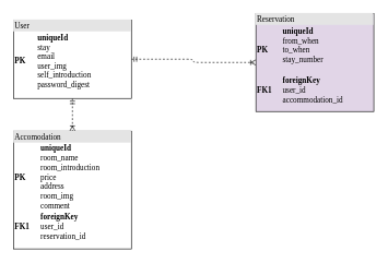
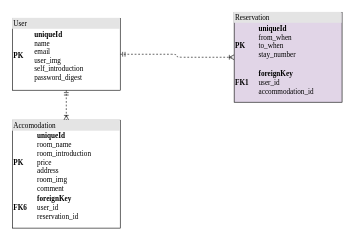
  <mxCell id="0" />
  <mxCell id="1" parent="0" />
  <mxCell id="2" style="edgeStyle=orthogonalEdgeStyle;html=1;entryX=0.5;entryY=0;dashed=1;labelBackgroundColor=none;startArrow=ERmandOne;endArrow=ERoneToMany;fontFamily=Verdana;fontSize=12;align=left;" edge="1" parent="1" source="4" target="5"><mxGeometry relative="1" as="geometry" /></mxCell>
  <mxCell id="3" style="edgeStyle=orthogonalEdgeStyle;html=1;dashed=1;labelBackgroundColor=none;startArrow=ERmandOne;endArrow=ERoneToMany;fontFamily=Verdana;fontSize=12;align=left;" edge="1" parent="1" source="4" target="6"><mxGeometry relative="1" as="geometry" /></mxCell>
- <mxCell id="4" value="&lt;div style=&quot;box-sizing: border-box ; width: 100% ; background: #e4e4e4 ; padding: 2px&quot;&gt;User&lt;/div&gt;&lt;table style=&quot;width: 100% ; font-size: 1em&quot; cellpadding=&quot;2&quot; cellspacing=&quot;0&quot;&gt;&lt;tbody&gt;&lt;tr&gt;&lt;td&gt;&lt;b&gt;PK&lt;/b&gt;&lt;/td&gt;&lt;td&gt;&lt;b&gt;uniqueId&lt;/b&gt;&lt;br&gt;stay&lt;br&gt;email&lt;br&gt;user_img&lt;br&gt;self_introduction&lt;br&gt;password_digest&lt;/td&gt;&lt;/tr&gt;&lt;tr&gt;&lt;td&gt;&lt;br&gt;&lt;br&gt;&lt;/td&gt;&lt;td&gt;&lt;br&gt;&lt;/td&gt;&lt;/tr&gt;&lt;tr&gt;&lt;td&gt;&lt;/td&gt;&lt;td&gt;&lt;br&gt;&lt;/td&gt;&lt;/tr&gt;&lt;/tbody&gt;&lt;/table&gt;" style="verticalAlign=top;align=left;overflow=fill;html=1;rounded=0;shadow=0;comic=0;labelBackgroundColor=none;strokeWidth=1;fontFamily=Verdana;fontSize=12" vertex="1" parent="1"><mxGeometry x="20" y="30" width="180" height="120" as="geometry" /></mxCell>
- <mxCell id="5" value="&lt;div style=&quot;box-sizing: border-box ; width: 100% ; background: #e4e4e4 ; padding: 2px&quot;&gt;Accomodation&lt;/div&gt;&lt;table style=&quot;width: 100% ; font-size: 1em&quot; cellpadding=&quot;2&quot; cellspacing=&quot;0&quot;&gt;&lt;tbody&gt;&lt;tr&gt;&lt;td&gt;&lt;b&gt;PK&lt;/b&gt;&lt;/td&gt;&lt;td&gt;&lt;b&gt;uniqueId&lt;/b&gt;&lt;br&gt;room_name&lt;br&gt;room_introduction&lt;br&gt;price&lt;br&gt;address&lt;br&gt;room_img&lt;br&gt;comment&lt;/td&gt;&lt;/tr&gt;&lt;tr&gt;&lt;td&gt;&lt;b&gt;FK1&lt;/b&gt;&lt;/td&gt;&lt;td&gt;&lt;b&gt;foreignKey&lt;/b&gt;&lt;br&gt;user_id&lt;br&gt;reservation_id&lt;br&gt;&lt;/td&gt;&lt;/tr&gt;&lt;tr&gt;&lt;td&gt;&lt;/td&gt;&lt;td&gt;&lt;br&gt;&lt;/td&gt;&lt;/tr&gt;&lt;/tbody&gt;&lt;/table&gt;" style="verticalAlign=top;align=left;overflow=fill;html=1;rounded=0;shadow=0;comic=0;labelBackgroundColor=none;strokeWidth=1;fontFamily=Verdana;fontSize=12" vertex="1" parent="1"><mxGeometry x="20" y="200" width="180" height="180" as="geometry" /></mxCell>
+ <mxCell id="4" value="&lt;div style=&quot;box-sizing: border-box ; width: 100% ; background: #e4e4e4 ; padding: 2px&quot;&gt;User&lt;/div&gt;&lt;table style=&quot;width: 100% ; font-size: 1em&quot; cellpadding=&quot;2&quot; cellspacing=&quot;0&quot;&gt;&lt;tbody&gt;&lt;tr&gt;&lt;td&gt;&lt;b&gt;PK&lt;/b&gt;&lt;/td&gt;&lt;td&gt;&lt;b&gt;uniqueId&lt;/b&gt;&lt;br&gt;name&lt;br&gt;email&lt;br&gt;user_img&lt;br&gt;self_introduction&lt;br&gt;password_digest&lt;/td&gt;&lt;/tr&gt;&lt;tr&gt;&lt;td&gt;&lt;br&gt;&lt;br&gt;&lt;/td&gt;&lt;td&gt;&lt;br&gt;&lt;/td&gt;&lt;/tr&gt;&lt;tr&gt;&lt;td&gt;&lt;/td&gt;&lt;td&gt;&lt;br&gt;&lt;/td&gt;&lt;/tr&gt;&lt;/tbody&gt;&lt;/table&gt;" style="verticalAlign=top;align=left;overflow=fill;html=1;rounded=0;shadow=0;comic=0;labelBackgroundColor=none;strokeWidth=1;fontFamily=Verdana;fontSize=12" vertex="1" parent="1"><mxGeometry x="20" y="30" width="180" height="120" as="geometry" /></mxCell>
+ <mxCell id="5" value="&lt;div style=&quot;box-sizing: border-box ; width: 100% ; background: #e4e4e4 ; padding: 2px&quot;&gt;Accomodation&lt;/div&gt;&lt;table style=&quot;width: 100% ; font-size: 1em&quot; cellpadding=&quot;2&quot; cellspacing=&quot;0&quot;&gt;&lt;tbody&gt;&lt;tr&gt;&lt;td&gt;&lt;b&gt;PK&lt;/b&gt;&lt;/td&gt;&lt;td&gt;&lt;b&gt;uniqueId&lt;/b&gt;&lt;br&gt;room_name&lt;br&gt;room_introduction&lt;br&gt;price&lt;br&gt;address&lt;br&gt;room_img&lt;br&gt;comment&lt;/td&gt;&lt;/tr&gt;&lt;tr&gt;&lt;td&gt;&lt;b&gt;FK6&lt;/b&gt;&lt;/td&gt;&lt;td&gt;&lt;b&gt;foreignKey&lt;/b&gt;&lt;br&gt;user_id&lt;br&gt;reservation_id&lt;br&gt;&lt;/td&gt;&lt;/tr&gt;&lt;tr&gt;&lt;td&gt;&lt;/td&gt;&lt;td&gt;&lt;br&gt;&lt;/td&gt;&lt;/tr&gt;&lt;/tbody&gt;&lt;/table&gt;" style="verticalAlign=top;align=left;overflow=fill;html=1;rounded=0;shadow=0;comic=0;labelBackgroundColor=none;strokeWidth=1;fontFamily=Verdana;fontSize=12" vertex="1" parent="1"><mxGeometry x="20" y="200" width="180" height="180" as="geometry" /></mxCell>
  <mxCell id="6" value="&lt;div style=&quot;box-sizing:border-box;width:100%;background:#e4e4e4;padding:2px;&quot;&gt;Reservation&lt;/div&gt;&lt;table style=&quot;width:100%;font-size:1em;&quot; cellpadding=&quot;2&quot; cellspacing=&quot;0&quot;&gt;&lt;tbody&gt;&lt;tr&gt;&lt;td&gt;&lt;b&gt;PK&lt;/b&gt;&lt;/td&gt;&lt;td&gt;&lt;b&gt;uniqueId&lt;/b&gt;&lt;br&gt;from_when&lt;br&gt;to_when&lt;br&gt;stay_number&lt;br&gt;&lt;br&gt;&lt;/td&gt;&lt;/tr&gt;&lt;tr&gt;&lt;td&gt;&lt;b&gt;FK1&lt;/b&gt;&lt;/td&gt;&lt;td&gt;&lt;b&gt;foreignKey&lt;/b&gt;&lt;br&gt;user_id&lt;br&gt;accommodation_id&lt;/td&gt;&lt;/tr&gt;&lt;tr&gt;&lt;td&gt;&lt;/td&gt;&lt;td&gt;&lt;br&gt;&lt;/td&gt;&lt;/tr&gt;&lt;/tbody&gt;&lt;/table&gt;" style="verticalAlign=top;align=left;overflow=fill;html=1;rounded=0;shadow=0;comic=0;labelBackgroundColor=none;strokeWidth=1;fontFamily=Verdana;fontSize=12;fillColor=#e1d5e7;" vertex="1" parent="1"><mxGeometry x="390" y="20" width="180" height="150" as="geometry" /></mxCell>
